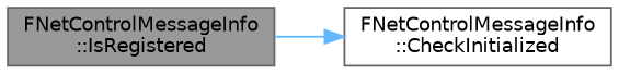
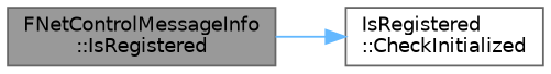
  digraph {
    rankdir=LR
    node [fontname=Helvetica fontsize=10 shape=box style=filled]
    n1 [color=gray40 fillcolor=grey60 fontcolor=black height=0.2 label="FNetControlMessageInfo\l::IsRegistered" width=0.4]
-   n2 [color=grey40 fillcolor=white height=0.2 label="FNetControlMessageInfo\l::CheckInitialized" width=0.4]
+   n2 [color=grey40 fillcolor=white height=0.2 label="IsRegistered\l::CheckInitialized" width=0.4]
    n1 -> n2 [color=steelblue1 fontname=Helvetica fontsize=10 labelfontname=Helvetica labelfontsize=10 style=solid]
  }
